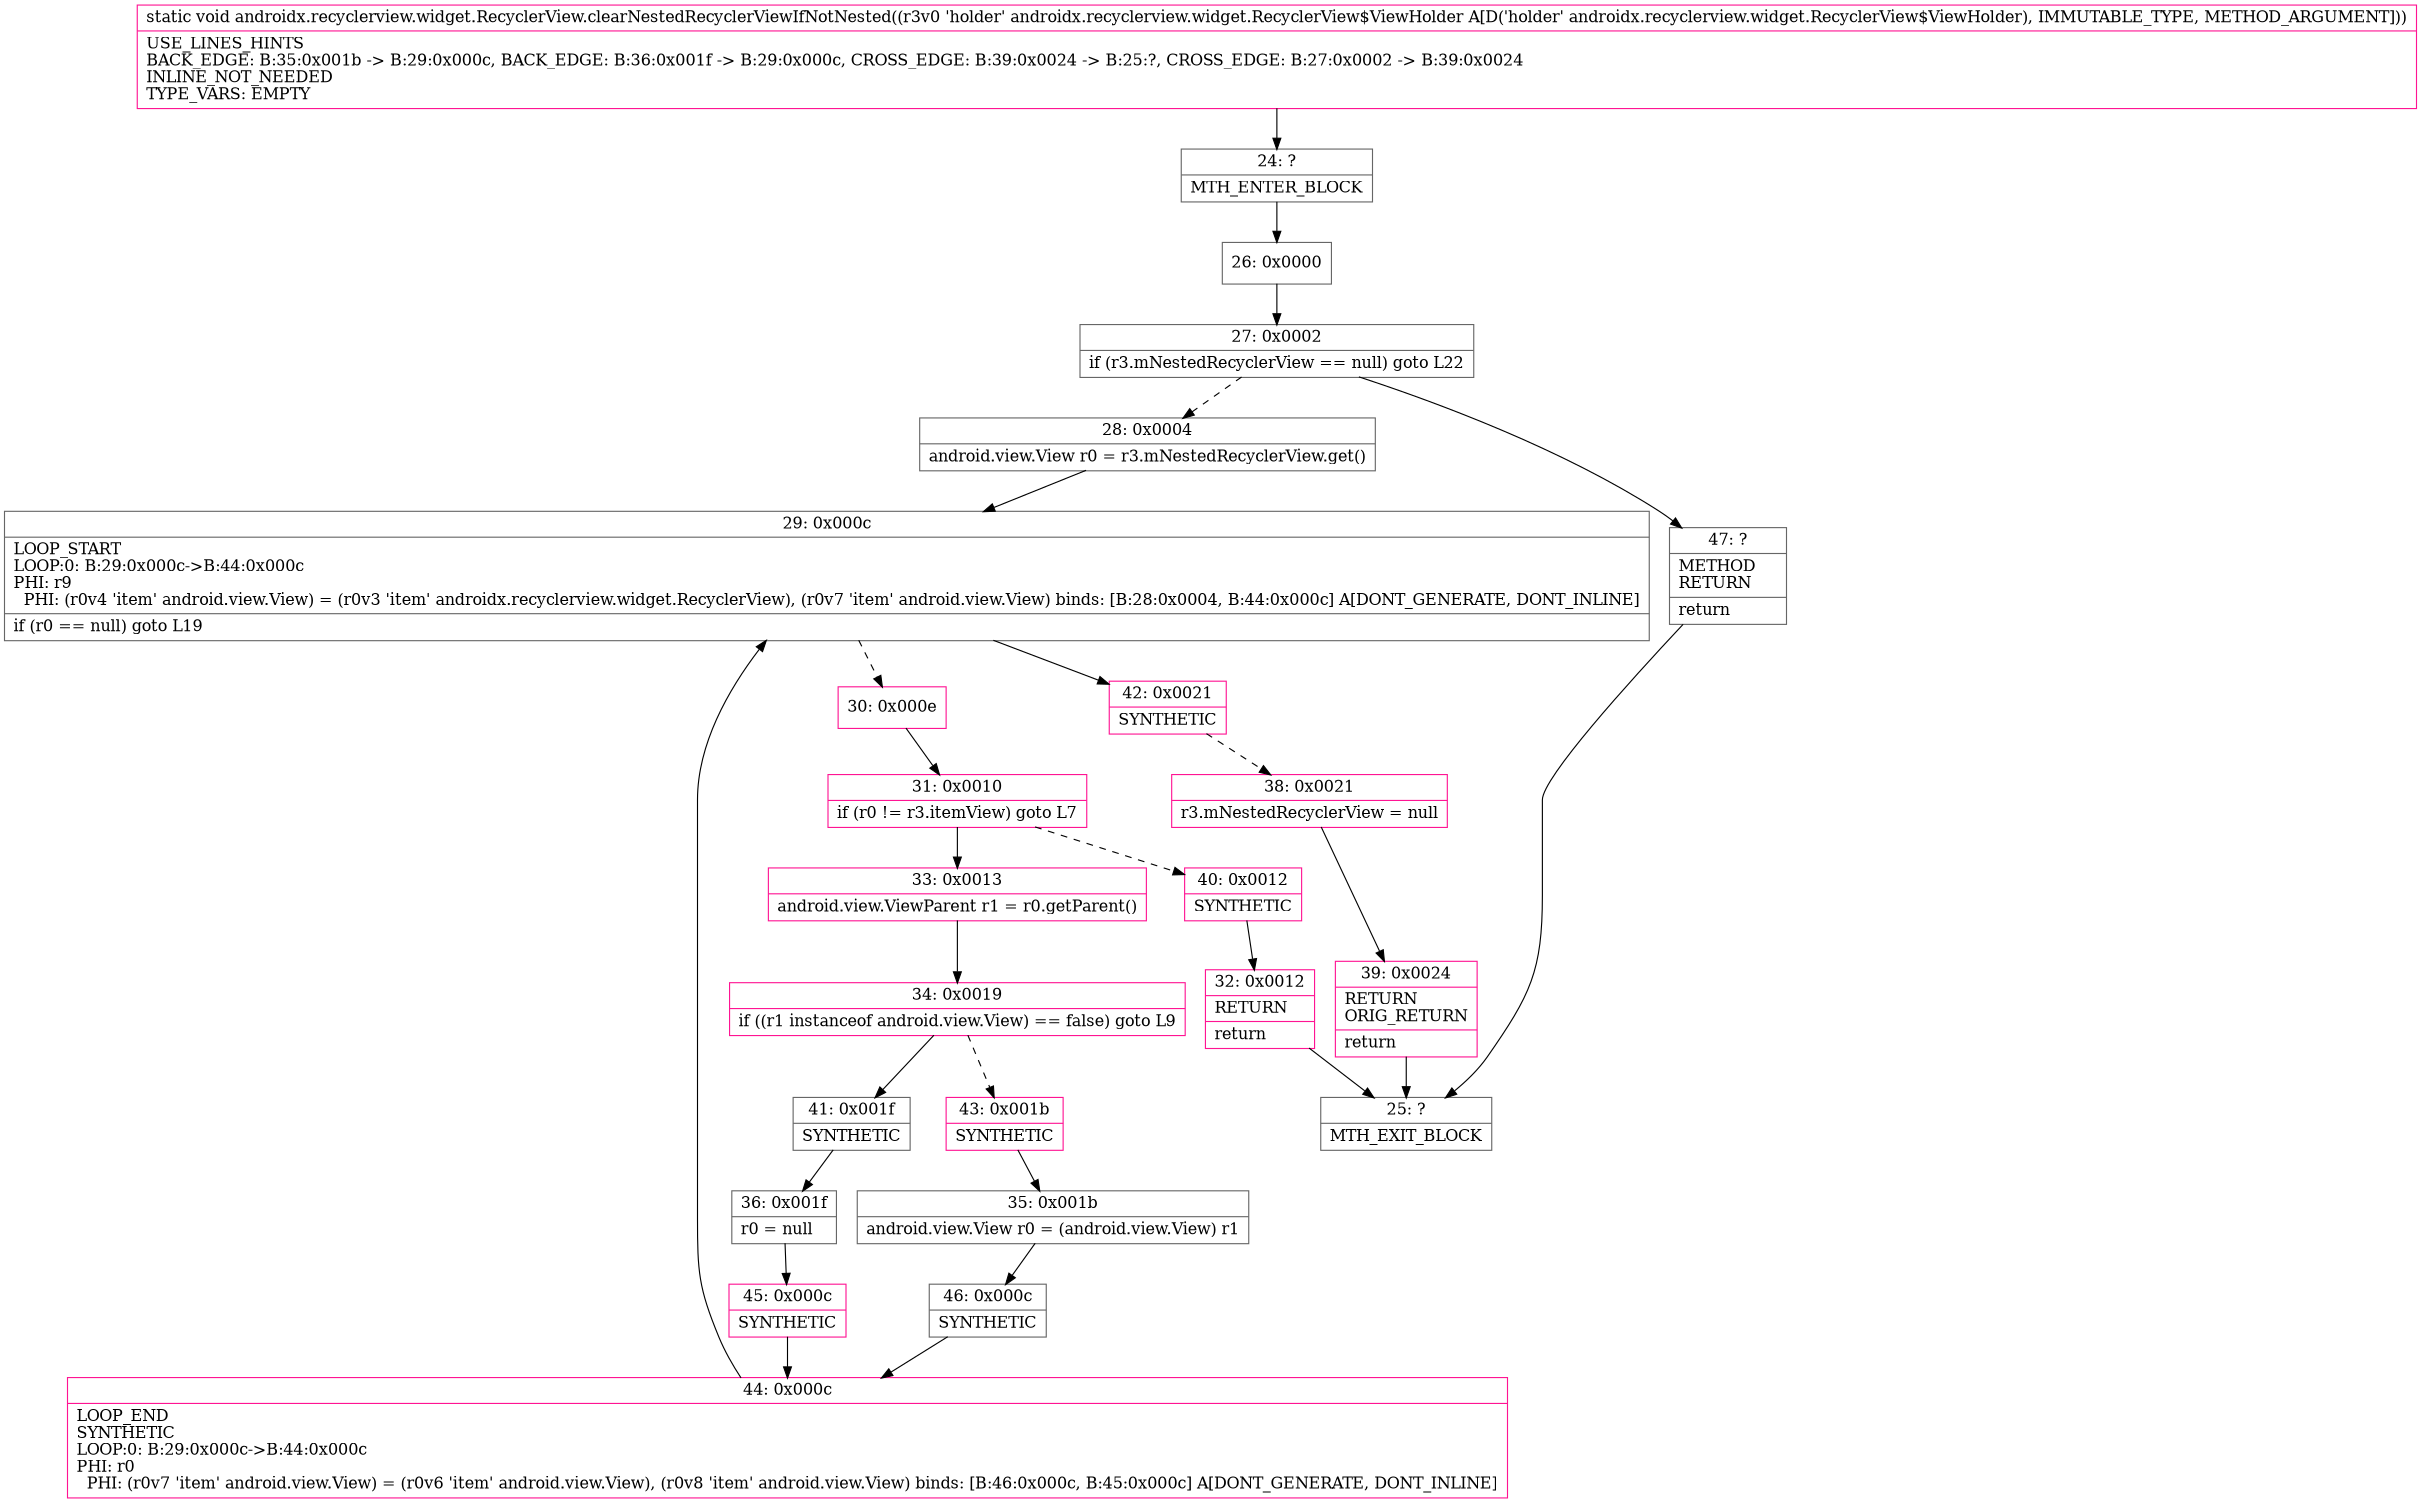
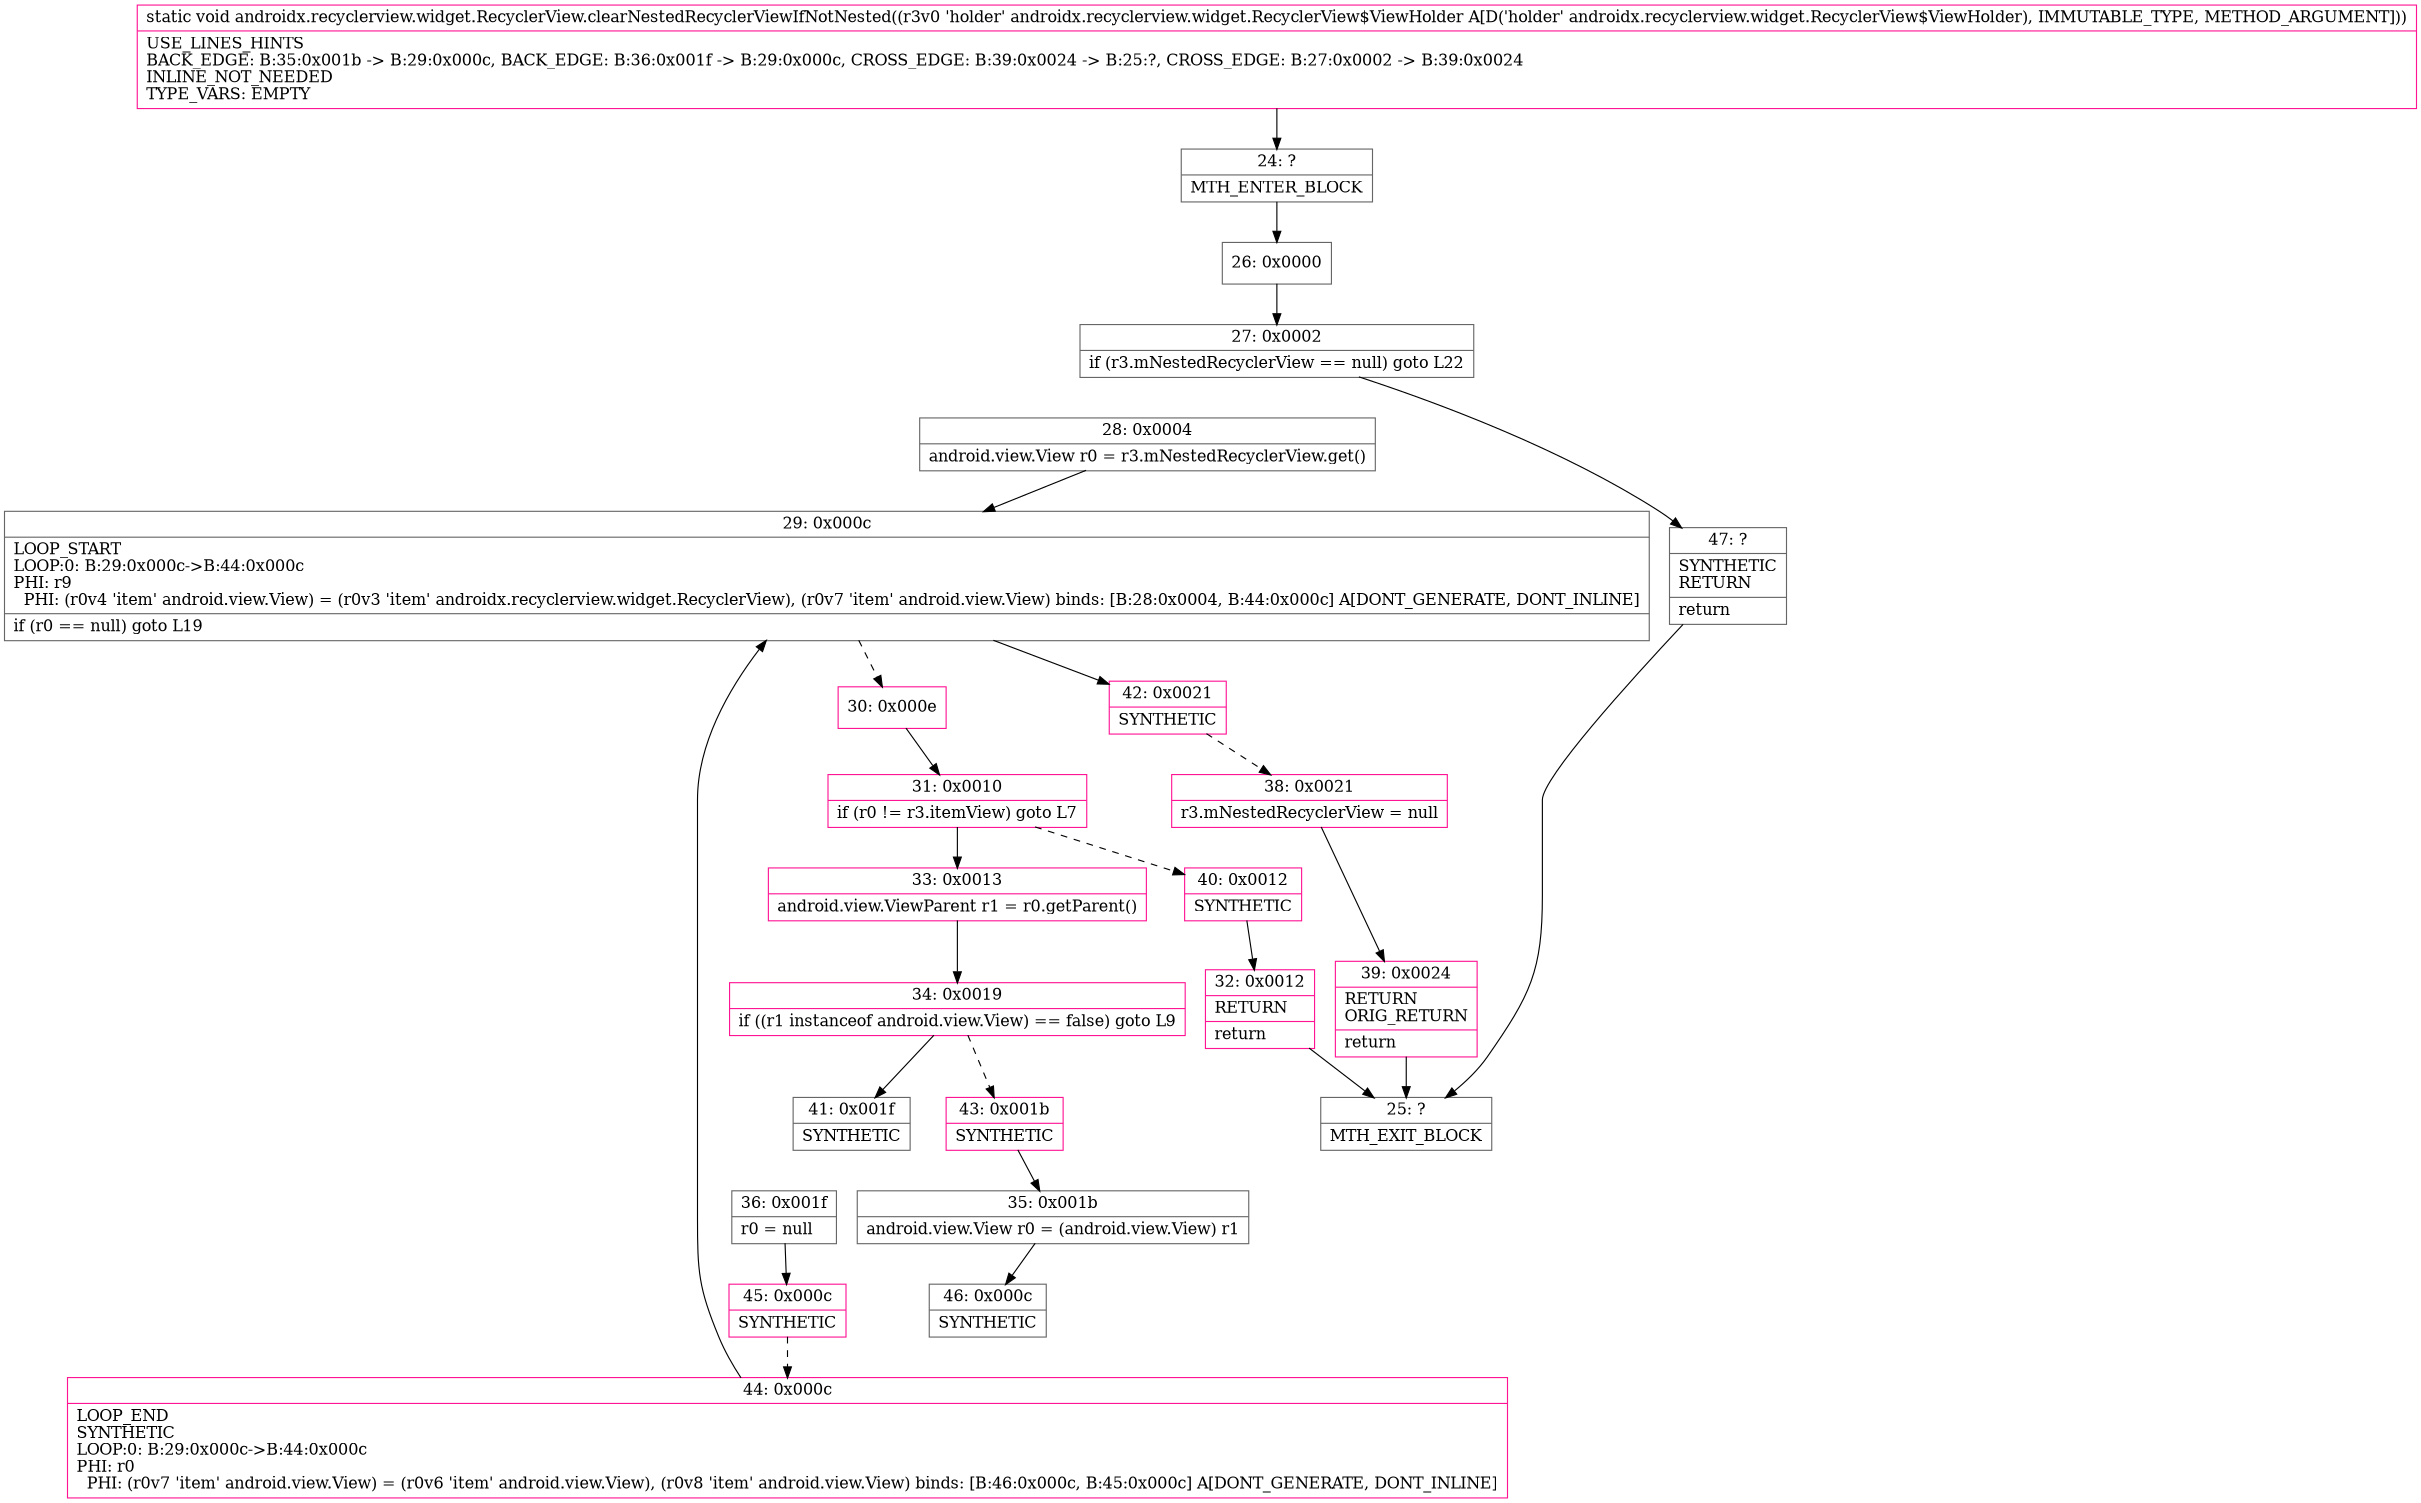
  digraph {
    node [color=deeppink shape=record]
    n1 [color=gray40 label="{24\:\ ?|MTH_ENTER_BLOCK\l}"]
    n2 [color=gray40 label="{26\:\ 0x0000}"]
    n3 [color=gray40 label="{27\:\ 0x0002|if (r3.mNestedRecyclerView == null) goto L22\l}"]
    n4 [color=gray40 label="{28\:\ 0x0004|android.view.View r0 = r3.mNestedRecyclerView.get()\l}"]
-   n5 [color=gray40 label="{47\:\ ?|METHOD\lRETURN\l|return\l}"]
+   n5 [color=gray40 label="{47\:\ ?|SYNTHETIC\lRETURN\l|return\l}"]
    n6 [color=gray40 label="{29\:\ 0x000c|LOOP_START\lLOOP:0: B:29:0x000c\-\>B:44:0x000c\lPHI: r9 \l  PHI: (r0v4 'item' android.view.View) = (r0v3 'item' androidx.recyclerview.widget.RecyclerView), (r0v7 'item' android.view.View) binds: [B:28:0x0004, B:44:0x000c] A[DONT_GENERATE, DONT_INLINE]\l|if (r0 == null) goto L19\l}"]
    n7 [color=gray40 label="{25\:\ ?|MTH_EXIT_BLOCK\l}"]
    n8 [label="{30\:\ 0x000e}"]
    n9 [label="{42\:\ 0x0021|SYNTHETIC\l}"]
    n10 [label="{31\:\ 0x0010|if (r0 != r3.itemView) goto L7\l}"]
    n11 [label="{38\:\ 0x0021|r3.mNestedRecyclerView = null\l}"]
    n12 [label="{33\:\ 0x0013|android.view.ViewParent r1 = r0.getParent()\l}"]
    n13 [label="{40\:\ 0x0012|SYNTHETIC\l}"]
    n14 [label="{34\:\ 0x0019|if ((r1 instanceof android.view.View) == false) goto L9\l}"]
    n15 [label="{32\:\ 0x0012|RETURN\l|return\l}"]
    n16 [color=gray40 label="{41\:\ 0x001f|SYNTHETIC\l}"]
    n17 [label="{43\:\ 0x001b|SYNTHETIC\l}"]
    n18 [color=gray40 label="{36\:\ 0x001f|r0 = null\l}"]
    n19 [color=gray40 label="{35\:\ 0x001b|android.view.View r0 = (android.view.View) r1\l}"]
    n20 [label="{45\:\ 0x000c|SYNTHETIC\l}"]
    n21 [label="{44\:\ 0x000c|LOOP_END\lSYNTHETIC\lLOOP:0: B:29:0x000c\-\>B:44:0x000c\lPHI: r0 \l  PHI: (r0v7 'item' android.view.View) = (r0v6 'item' android.view.View), (r0v8 'item' android.view.View) binds: [B:46:0x000c, B:45:0x000c] A[DONT_GENERATE, DONT_INLINE]\l}"]
    n22 [color=gray40 label="{46\:\ 0x000c|SYNTHETIC\l}"]
    n23 [label="{39\:\ 0x0024|RETURN\lORIG_RETURN\l|return\l}"]
    n24 [label="{static void androidx.recyclerview.widget.RecyclerView.clearNestedRecyclerViewIfNotNested((r3v0 'holder' androidx.recyclerview.widget.RecyclerView$ViewHolder A[D('holder' androidx.recyclerview.widget.RecyclerView$ViewHolder), IMMUTABLE_TYPE, METHOD_ARGUMENT]))  | USE_LINES_HINTS\lBACK_EDGE: B:35:0x001b \-\> B:29:0x000c, BACK_EDGE: B:36:0x001f \-\> B:29:0x000c, CROSS_EDGE: B:39:0x0024 \-\> B:25:?, CROSS_EDGE: B:27:0x0002 \-\> B:39:0x0024\lINLINE_NOT_NEEDED\lTYPE_VARS: EMPTY\l}"]
    n1 -> n2
    n2 -> n3
-   n3 -> n4 [style=dashed]
    n3 -> n5
    n4 -> n6
    n5 -> n7
    n6 -> n8 [style=dashed]
    n6 -> n9
    n8 -> n10
    n9 -> n11 [style=dashed]
    n10 -> n12
    n10 -> n13 [style=dashed]
    n11 -> n23
    n12 -> n14
    n13 -> n15
    n14 -> n16
    n14 -> n17 [style=dashed]
    n15 -> n7
-   n16 -> n18
    n17 -> n19
    n18 -> n20
    n19 -> n22
-   n20 -> n21
+   n20 -> n21 [style=dashed]
    n21 -> n6
-   n22 -> n21
    n23 -> n7
    n24 -> n1
  }
